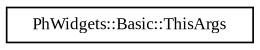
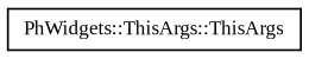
  digraph {
    rankdir=LR
    fontname="Liberation Serif"
-   n1 [color=black fillcolor=white fontname="Liberation Serif" fontsize=10 height=0.2 label="PhWidgets::Basic::ThisArgs" shape=record style=filled width=0.4]
+   n1 [color=black fillcolor=white fontname="Liberation Serif" fontsize=10 height=0.2 label="PhWidgets::ThisArgs::ThisArgs" shape=record style=filled width=0.4]
  }
